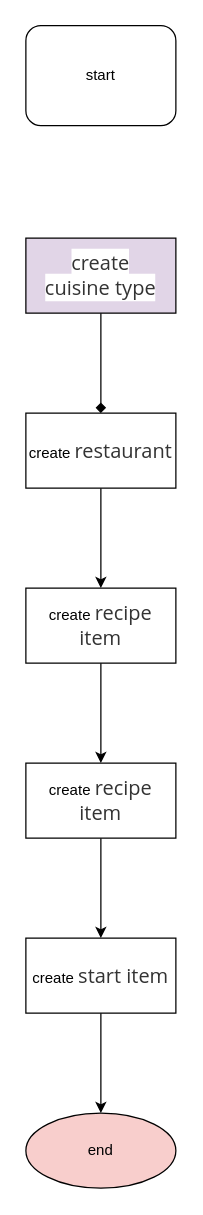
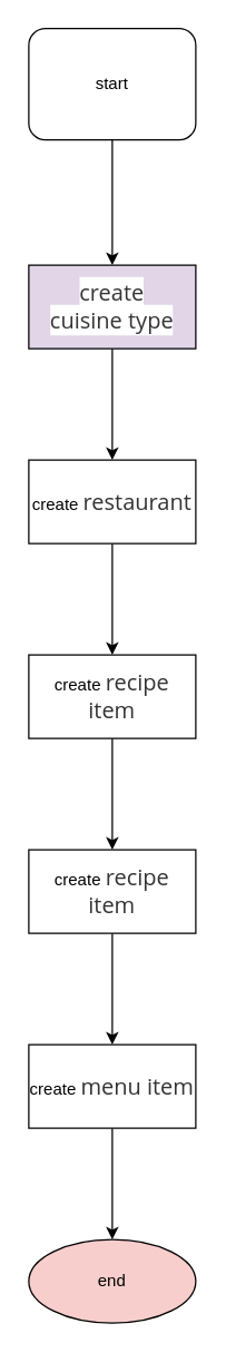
  <mxCell id="0" />
  <mxCell id="1" parent="0" />
+ <mxCell id="2" value="" style="edgeStyle=orthogonalEdgeStyle;rounded=0;orthogonalLoop=1;jettySize=auto;html=1;" parent="1" source="3" target="5" edge="1"><mxGeometry relative="1" as="geometry" /></mxCell>
  <mxCell id="3" value="start" style="whiteSpace=wrap;html=1;rounded=1;" parent="1" vertex="1"><mxGeometry x="20" y="20" width="120" height="80" as="geometry" /></mxCell>
- <mxCell id="4" value="" style="edgeStyle=orthogonalEdgeStyle;rounded=0;orthogonalLoop=1;jettySize=auto;html=1;endArrow=diamond;" parent="1" source="5" target="7" edge="1"><mxGeometry relative="1" as="geometry" /></mxCell>
+ <mxCell id="4" value="" style="edgeStyle=orthogonalEdgeStyle;rounded=0;orthogonalLoop=1;jettySize=auto;html=1;" parent="1" source="5" target="7" edge="1"><mxGeometry relative="1" as="geometry" /></mxCell>
  <mxCell id="5" value="&lt;span style=&quot;color: rgb(51 , 51 , 51) ; font-family: &amp;#34;open sans&amp;#34; , &amp;#34;clear sans&amp;#34; , &amp;#34;helvetica neue&amp;#34; , &amp;#34;helvetica&amp;#34; , &amp;#34;arial&amp;#34; , sans-serif ; font-size: 16px ; text-align: left ; background-color: rgb(255 , 255 , 255)&quot;&gt;create&lt;br&gt;cuisine type&lt;/span&gt;" style="whiteSpace=wrap;html=1;fillColor=#e1d5e7;" parent="1" vertex="1"><mxGeometry x="20" y="190" width="120" height="60" as="geometry" /></mxCell>
  <mxCell id="6" value="" style="edgeStyle=orthogonalEdgeStyle;rounded=0;orthogonalLoop=1;jettySize=auto;html=1;" parent="1" source="7" target="9" edge="1"><mxGeometry relative="1" as="geometry" /></mxCell>
  <mxCell id="7" value="create&amp;nbsp;&lt;span style=&quot;color: rgb(51 , 51 , 51) ; font-family: &amp;#34;open sans&amp;#34; , &amp;#34;clear sans&amp;#34; , &amp;#34;helvetica neue&amp;#34; , &amp;#34;helvetica&amp;#34; , &amp;#34;arial&amp;#34; , sans-serif ; font-size: 16px ; text-align: left ; background-color: rgb(255 , 255 , 255)&quot;&gt;restaurant&lt;/span&gt;" style="whiteSpace=wrap;html=1;" parent="1" vertex="1"><mxGeometry x="20" y="330" width="120" height="60" as="geometry" /></mxCell>
  <mxCell id="8" value="" style="edgeStyle=orthogonalEdgeStyle;rounded=0;orthogonalLoop=1;jettySize=auto;html=1;" parent="1" source="9" target="11" edge="1"><mxGeometry relative="1" as="geometry" /></mxCell>
  <mxCell id="9" value="create&amp;nbsp;&lt;span style=&quot;color: rgb(51 , 51 , 51) ; font-family: &amp;#34;open sans&amp;#34; , &amp;#34;clear sans&amp;#34; , &amp;#34;helvetica neue&amp;#34; , &amp;#34;helvetica&amp;#34; , &amp;#34;arial&amp;#34; , sans-serif ; font-size: 16px ; text-align: left ; background-color: rgb(255 , 255 , 255)&quot;&gt;recipe item&lt;/span&gt;" style="whiteSpace=wrap;html=1;" parent="1" vertex="1"><mxGeometry x="20" y="470" width="120" height="60" as="geometry" /></mxCell>
  <mxCell id="10" value="" style="edgeStyle=orthogonalEdgeStyle;rounded=0;orthogonalLoop=1;jettySize=auto;html=1;" parent="1" source="11" target="13" edge="1"><mxGeometry relative="1" as="geometry" /></mxCell>
  <mxCell id="11" value="create&amp;nbsp;&lt;span style=&quot;color: rgb(51 , 51 , 51) ; font-family: &amp;#34;open sans&amp;#34; , &amp;#34;clear sans&amp;#34; , &amp;#34;helvetica neue&amp;#34; , &amp;#34;helvetica&amp;#34; , &amp;#34;arial&amp;#34; , sans-serif ; font-size: 16px ; text-align: left ; background-color: rgb(255 , 255 , 255)&quot;&gt;recipe item&lt;/span&gt;" style="whiteSpace=wrap;html=1;" parent="1" vertex="1"><mxGeometry x="20" y="610" width="120" height="60" as="geometry" /></mxCell>
  <mxCell id="12" value="" style="edgeStyle=orthogonalEdgeStyle;rounded=0;orthogonalLoop=1;jettySize=auto;html=1;" parent="1" source="13" target="14" edge="1"><mxGeometry relative="1" as="geometry" /></mxCell>
- <mxCell id="13" value="create&amp;nbsp;&lt;span style=&quot;color: rgb(51 , 51 , 51) ; font-family: &amp;#34;open sans&amp;#34; , &amp;#34;clear sans&amp;#34; , &amp;#34;helvetica neue&amp;#34; , &amp;#34;helvetica&amp;#34; , &amp;#34;arial&amp;#34; , sans-serif ; font-size: 16px ; text-align: left ; background-color: rgb(255 , 255 , 255)&quot;&gt;start item&lt;/span&gt;" style="whiteSpace=wrap;html=1;" parent="1" vertex="1"><mxGeometry x="20" y="750" width="120" height="60" as="geometry" /></mxCell>
+ <mxCell id="13" value="create&amp;nbsp;&lt;span style=&quot;color: rgb(51 , 51 , 51) ; font-family: &amp;#34;open sans&amp;#34; , &amp;#34;clear sans&amp;#34; , &amp;#34;helvetica neue&amp;#34; , &amp;#34;helvetica&amp;#34; , &amp;#34;arial&amp;#34; , sans-serif ; font-size: 16px ; text-align: left ; background-color: rgb(255 , 255 , 255)&quot;&gt;menu item&lt;/span&gt;" style="whiteSpace=wrap;html=1;" parent="1" vertex="1"><mxGeometry x="20" y="750" width="120" height="60" as="geometry" /></mxCell>
  <mxCell id="14" value="end&lt;br&gt;" style="ellipse;whiteSpace=wrap;html=1;fillColor=#f8cecc;" parent="1" vertex="1"><mxGeometry x="20" y="890" width="120" height="60" as="geometry" /></mxCell>
